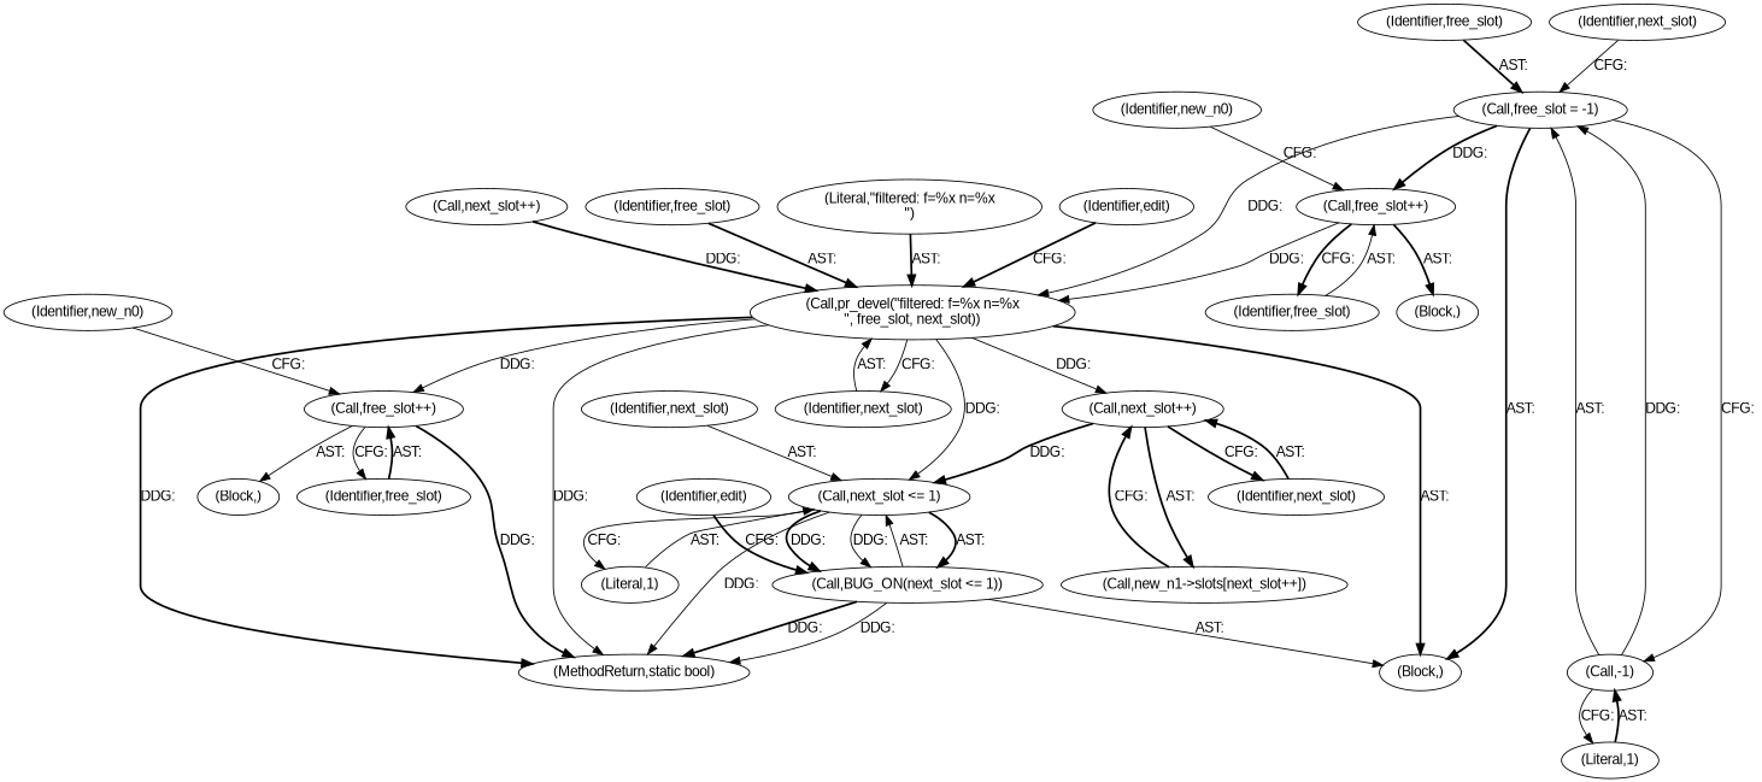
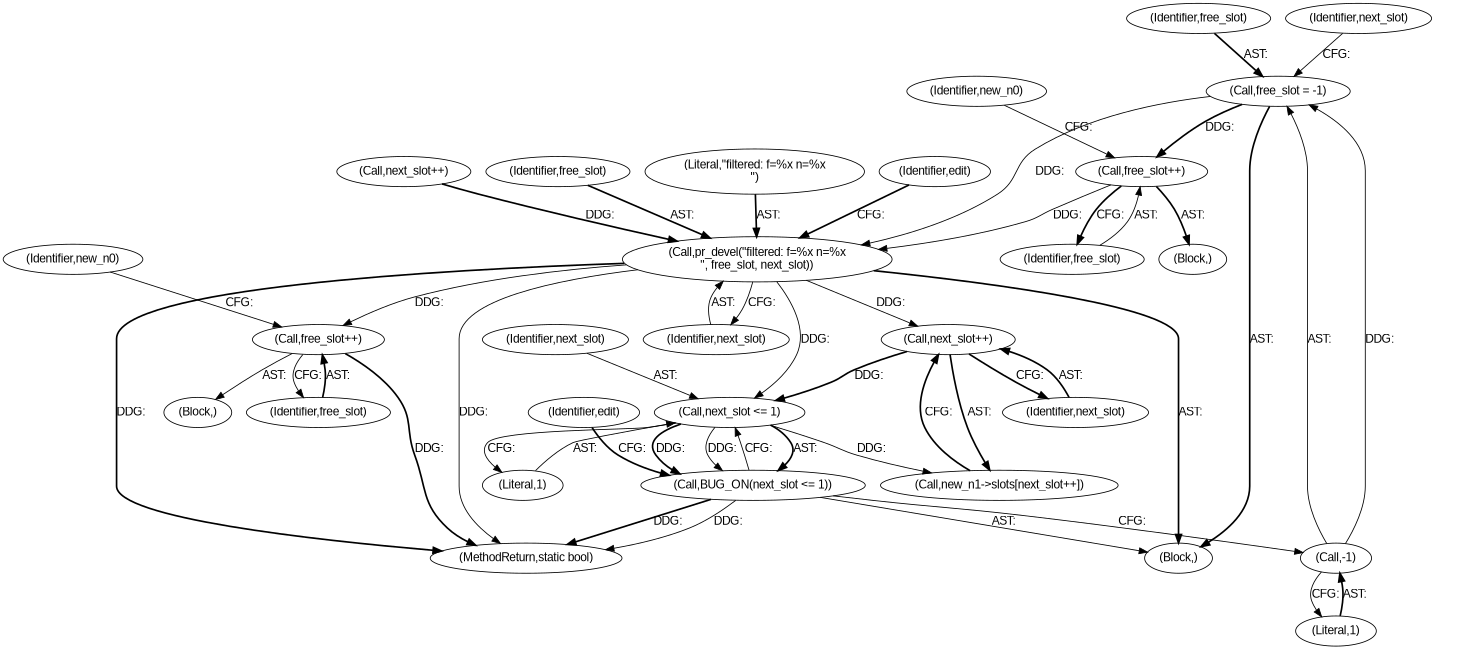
  digraph {
    fontname="Liberation Sans"
    node [fontname="Liberation Sans"]
    edge [fontname="Liberation Sans" style=solid]
    n1 [label="(Call,free_slot = -1)"]
    n2 [label="(Call,-1)"]
    n3 [label="(Call,free_slot++)"]
    n4 [label="(Call,pr_devel(\"filtered: f=%x n=%x\n\", free_slot, next_slot))"]
    n5 [label="(Block,)"]
    n6 [label="(Literal,1)"]
    n7 [label="(Block,)"]
    n8 [label="(Identifier,free_slot)"]
    n9 [label="(MethodReturn,static bool)"]
    n10 [label="(Call,free_slot++)"]
    n11 [label="(Call,next_slot++)"]
    n12 [label="(Call,next_slot <= 1)"]
    n13 [label="(Identifier,next_slot)"]
    n14 [label="(Identifier,free_slot)"]
    n15 [label="(Block,)"]
    n16 [label="(Identifier,next_slot)"]
    n17 [label="(Call,new_n1->slots[next_slot++])"]
    n18 [label="(Call,BUG_ON(next_slot <= 1))"]
    n19 [label="(Literal,1)"]
    n20 [label="(Call,next_slot++)"]
    n21 [label="(Identifier,new_n0)"]
    n22 [label="(Identifier,new_n0)"]
    n23 [label="(Identifier,free_slot)"]
    n24 [label="(Identifier,free_slot)"]
    n25 [label="(Identifier,edit)"]
    n26 [label="(Literal,\"filtered: f=%x n=%x\n\")"]
    n27 [label="(Identifier,next_slot)"]
    n28 [label="(Identifier,edit)"]
    n29 [label="(Identifier,next_slot)"]
-   n1 -> n2 [label="CFG: "]
+   n18 -> n2 [label="CFG: "]
    n1 -> n3 [label="DDG: " style=bold]
    n1 -> n4 [label="DDG: "]
    n1 -> n5 [label="AST: " style=bold]
    n2 -> n1 [label="AST: "]
    n2 -> n1 [label="DDG: "]
    n2 -> n6 [label="CFG: "]
    n3 -> n4 [label="DDG: "]
    n3 -> n7 [label="AST: " style=bold]
    n3 -> n8 [label="CFG: " style=bold]
    n4 -> n5 [label="AST: " style=bold]
    n4 -> n9 [label="DDG: " style=bold]
    n4 -> n9 [label="DDG: "]
    n4 -> n10 [label="DDG: "]
    n4 -> n11 [label="DDG: "]
    n4 -> n12 [label="DDG: "]
    n4 -> n13 [label="CFG: "]
    n6 -> n2 [label="AST: " style=bold]
    n8 -> n3 [label="AST: "]
    n10 -> n9 [label="DDG: " style=bold]
    n10 -> n14 [label="CFG: "]
    n10 -> n15 [label="AST: "]
    n11 -> n12 [label="DDG: " style=bold]
    n11 -> n16 [label="CFG: " style=bold]
    n11 -> n17 [label="AST: " style=bold]
-   n12 -> n9 [label="DDG: "]
+   n12 -> n17 [label="DDG: "]
    n12 -> n18 [label="AST: " style=bold]
    n12 -> n18 [label="DDG: " style=bold]
    n12 -> n18 [label="DDG: "]
    n12 -> n19 [label="CFG: "]
    n13 -> n4 [label="AST: "]
    n14 -> n10 [label="AST: " style=bold]
    n16 -> n11 [label="AST: " style=bold]
    n17 -> n11 [label="CFG: " style=bold]
    n18 -> n5 [label="AST: "]
    n18 -> n9 [label="DDG: " style=bold]
    n18 -> n9 [label="DDG: "]
-   n18 -> n12 [label="AST: "]
+   n18 -> n12 [label="CFG: "]
    n19 -> n12 [label="AST: "]
    n20 -> n4 [label="DDG: " style=bold]
    n21 -> n3 [label="CFG: "]
    n22 -> n10 [label="CFG: "]
    n23 -> n1 [label="AST: " style=bold]
    n24 -> n4 [label="AST: " style=bold]
    n25 -> n18 [label="CFG: " style=bold]
    n26 -> n4 [label="AST: " style=bold]
    n27 -> n1 [label="CFG: "]
    n28 -> n4 [label="CFG: " style=bold]
    n29 -> n12 [label="AST: "]
  }
